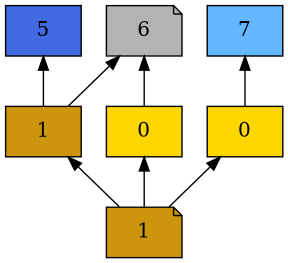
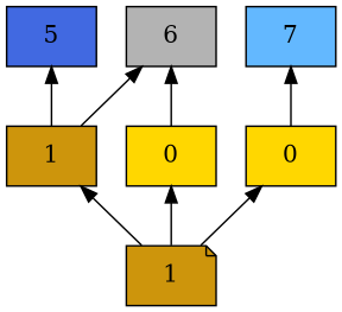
  digraph {
    fontsize=24
    rankdir=BT
    node [fillcolor=darkgoldenrod3 shape=box style=filled]
    edge [arrowhead=normal color=black style=solid]
    n1 [label=1 shape=note]
    n2 [label=1]
    n3 [fillcolor=gold label=0]
    n4 [fillcolor=gold label=0]
    5 [fillcolor=royalblue]
-   6 [fillcolor=grey70 shape=note]
+   6 [fillcolor=grey70]
    7 [fillcolor=steelblue1]
    n1 -> n2
    n1 -> n3
    n1 -> n4
    n2 -> 5
    n2 -> 6
    n3 -> 6
    n4 -> 7
  }
